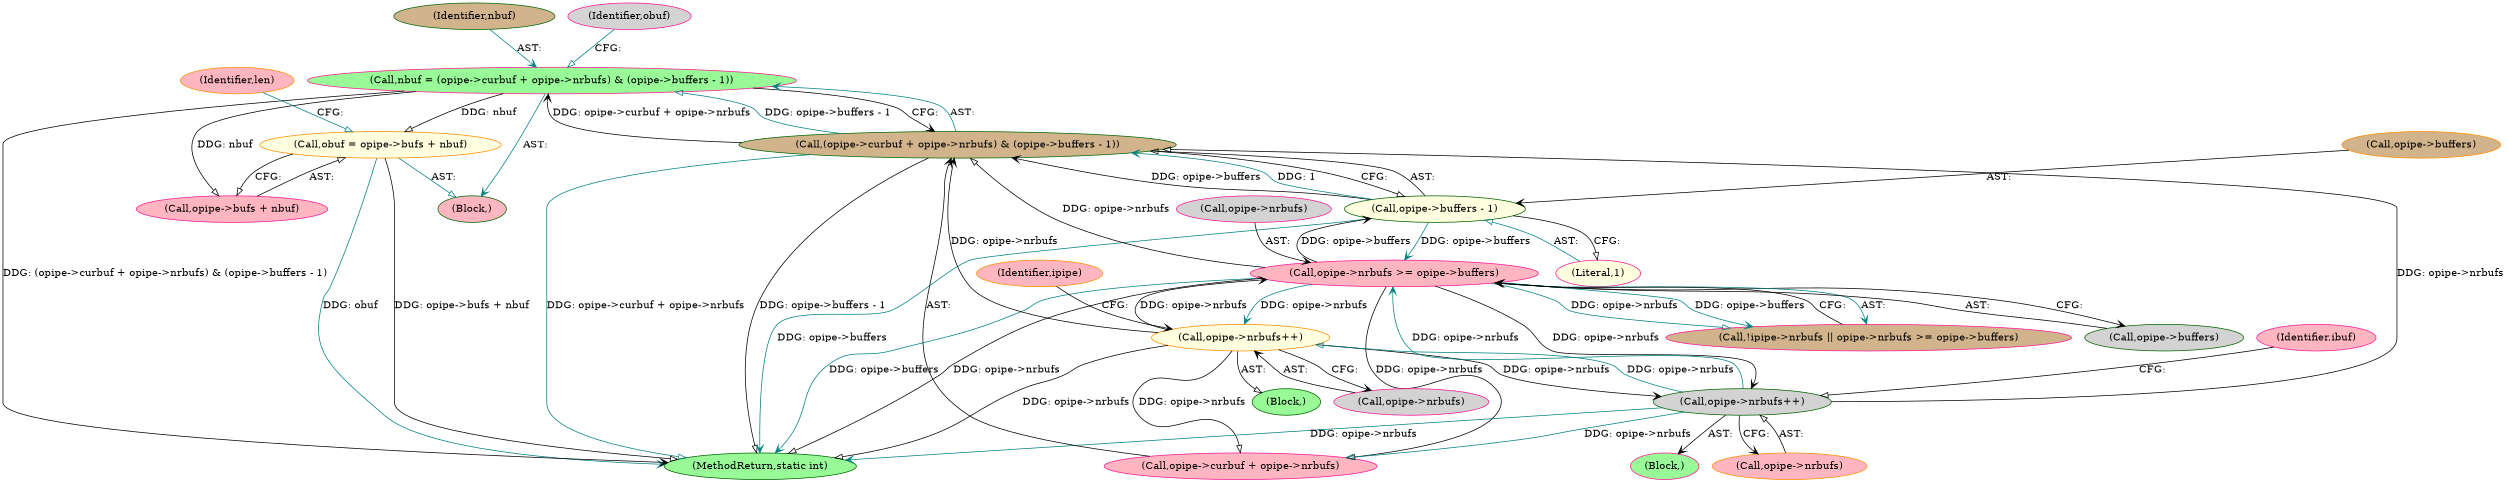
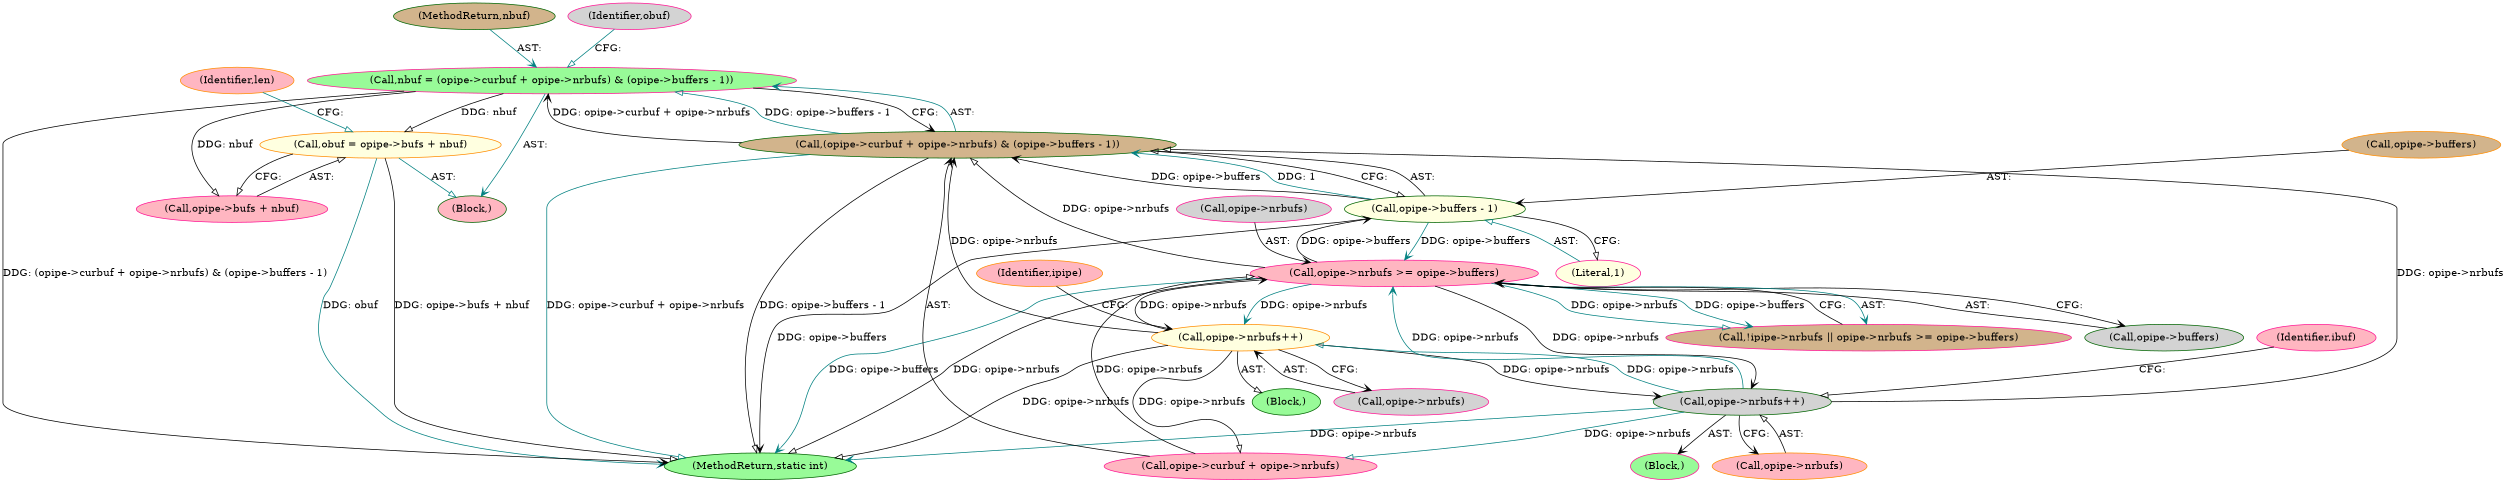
  digraph {
    node [color=deeppink fillcolor=lightpink style=filled]
    edge [arrowhead=vee color=black]
    n1 [color=darkorange fillcolor=lightyellow label="(Call,obuf = opipe->bufs + nbuf)"]
    n2 [label="(Call,opipe->bufs + nbuf)"]
    n3 [color=darkgreen fillcolor=palegreen label="(MethodReturn,static int)"]
    n4 [color=darkgreen label="(Block,)"]
    n5 [fillcolor=palegreen label="(Call,nbuf = (opipe->curbuf + opipe->nrbufs) & (opipe->buffers - 1))"]
    n6 [color=darkgreen fillcolor=tan label="(Call,(opipe->curbuf + opipe->nrbufs) & (opipe->buffers - 1))"]
    n7 [color=darkgreen fillcolor=lightyellow label="(Call,opipe->buffers - 1)"]
    n8 [label="(Call,opipe->nrbufs >= opipe->buffers)"]
    n9 [fillcolor=lightyellow label="(Literal,1)"]
    n10 [color=darkorange fillcolor=lightyellow label="(Call,opipe->nrbufs++)"]
    n11 [color=darkgreen fillcolor=lightgrey label="(Call,opipe->nrbufs++)"]
    n12 [color=darkgreen fillcolor=palegreen label="(Block,)"]
    n13 [fillcolor=lightgrey label="(Call,opipe->nrbufs)"]
    n14 [label="(Call,opipe->curbuf + opipe->nrbufs)"]
    n15 [color=darkgreen fillcolor=lightgrey label="(Call,opipe->buffers)"]
    n16 [fillcolor=tan label="(Call,!ipipe->nrbufs || opipe->nrbufs >= opipe->buffers)"]
    n17 [fillcolor=palegreen label="(Block,)"]
    n18 [color=darkorange label="(Call,opipe->nrbufs)"]
    n19 [color=darkorange fillcolor=tan label="(Call,opipe->buffers)"]
-   n20 [color=darkgreen fillcolor=tan label="(Identifier,nbuf)"]
+   n20 [color=darkgreen fillcolor=tan label="(MethodReturn,nbuf)"]
    n21 [fillcolor=lightgrey label="(Call,opipe->nrbufs)"]
    n22 [label="(Identifier,ibuf)"]
    n23 [fillcolor=lightgrey label="(Identifier,obuf)"]
    n24 [color=darkorange label="(Identifier,len)"]
    n25 [color=darkorange label="(Identifier,ipipe)"]
    n1 -> n2 [arrowhead=onormal label="CFG: "]
    n1 -> n3 [arrowhead=onormal label="DDG: opipe->bufs + nbuf"]
    n1 -> n3 [color=teal label="DDG: obuf"]
    n1 -> n4 [arrowhead=onormal color=teal label="AST: "]
    n2 -> n1 [arrowhead=onormal label="AST: "]
    n5 -> n1 [arrowhead=onormal label="DDG: nbuf"]
    n5 -> n2 [arrowhead=onormal label="DDG: nbuf"]
    n5 -> n3 [label="DDG: (opipe->curbuf + opipe->nrbufs) & (opipe->buffers - 1)"]
    n5 -> n4 [color=teal label="AST: "]
    n5 -> n6 [label="CFG: "]
    n6 -> n3 [arrowhead=onormal label="DDG: opipe->buffers - 1"]
    n6 -> n3 [arrowhead=onormal color=teal label="DDG: opipe->curbuf + opipe->nrbufs"]
    n6 -> n5 [color=teal label="AST: "]
    n6 -> n5 [label="DDG: opipe->curbuf + opipe->nrbufs"]
    n6 -> n5 [arrowhead=onormal color=teal label="DDG: opipe->buffers - 1"]
    n6 -> n7 [arrowhead=onormal label="CFG: "]
-   n7 -> n3 [color=teal label="DDG: opipe->buffers"]
+   n7 -> n3 [label="DDG: opipe->buffers"]
    n7 -> n6 [arrowhead=onormal label="AST: "]
    n7 -> n6 [label="DDG: opipe->buffers"]
    n7 -> n6 [color=teal label="DDG: 1"]
    n7 -> n8 [color=teal label="DDG: opipe->buffers"]
    n7 -> n9 [arrowhead=onormal label="CFG: "]
    n8 -> n3 [color=teal label="DDG: opipe->buffers"]
    n8 -> n3 [arrowhead=onormal label="DDG: opipe->nrbufs"]
    n8 -> n6 [arrowhead=onormal label="DDG: opipe->nrbufs"]
    n8 -> n7 [label="DDG: opipe->buffers"]
    n8 -> n10 [color=teal label="DDG: opipe->nrbufs"]
    n8 -> n11 [label="DDG: opipe->nrbufs"]
-   n8 -> n14 [arrowhead=onormal label="DDG: opipe->nrbufs"]
+   n14 -> n8 [arrowhead=onormal label="DDG: opipe->nrbufs"]
    n8 -> n15 [label="CFG: "]
    n8 -> n16 [color=teal label="AST: "]
    n8 -> n16 [arrowhead=onormal color=teal label="DDG: opipe->nrbufs"]
    n8 -> n16 [color=teal label="DDG: opipe->buffers"]
    n9 -> n7 [arrowhead=onormal color=teal label="AST: "]
    n10 -> n3 [arrowhead=onormal label="DDG: opipe->nrbufs"]
    n10 -> n6 [label="DDG: opipe->nrbufs"]
    n10 -> n8 [label="DDG: opipe->nrbufs"]
    n10 -> n11 [label="DDG: opipe->nrbufs"]
    n10 -> n12 [arrowhead=onormal label="AST: "]
    n10 -> n13 [label="CFG: "]
    n10 -> n14 [arrowhead=onormal label="DDG: opipe->nrbufs"]
    n11 -> n3 [color=teal label="DDG: opipe->nrbufs"]
    n11 -> n6 [arrowhead=onormal label="DDG: opipe->nrbufs"]
    n11 -> n8 [color=teal label="DDG: opipe->nrbufs"]
    n11 -> n10 [arrowhead=onormal color=teal label="DDG: opipe->nrbufs"]
    n11 -> n14 [arrowhead=onormal color=teal label="DDG: opipe->nrbufs"]
    n11 -> n17 [label="AST: "]
    n11 -> n18 [label="CFG: "]
    n13 -> n10 [label="AST: "]
    n14 -> n6 [label="AST: "]
    n15 -> n8 [label="AST: "]
    n16 -> n8 [label="CFG: "]
    n18 -> n11 [arrowhead=onormal label="AST: "]
    n19 -> n7 [label="AST: "]
    n20 -> n5 [color=teal label="AST: "]
    n21 -> n8 [label="AST: "]
    n22 -> n11 [arrowhead=onormal label="CFG: "]
    n23 -> n5 [arrowhead=onormal color=teal label="CFG: "]
    n24 -> n1 [arrowhead=onormal color=teal label="CFG: "]
    n25 -> n10 [label="CFG: "]
  }
